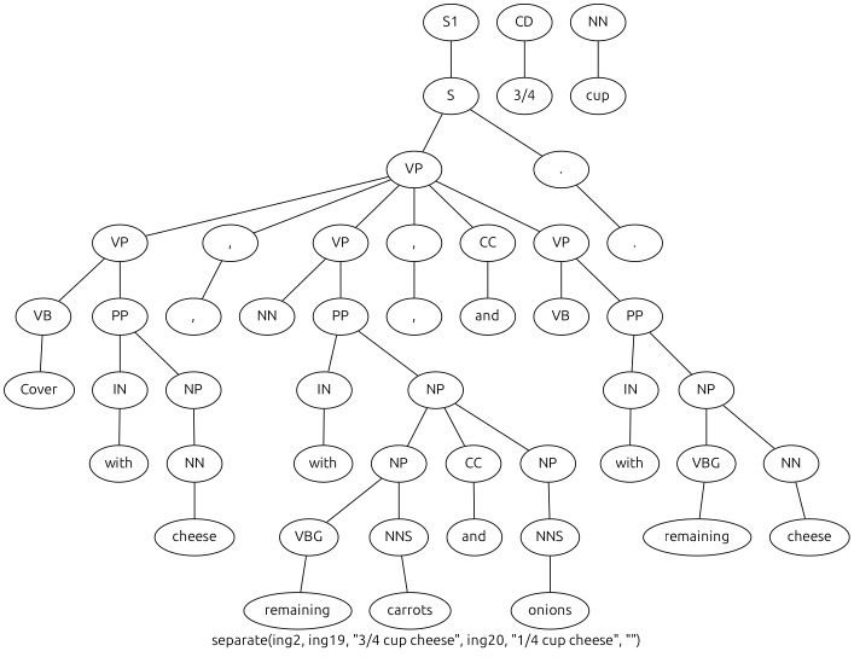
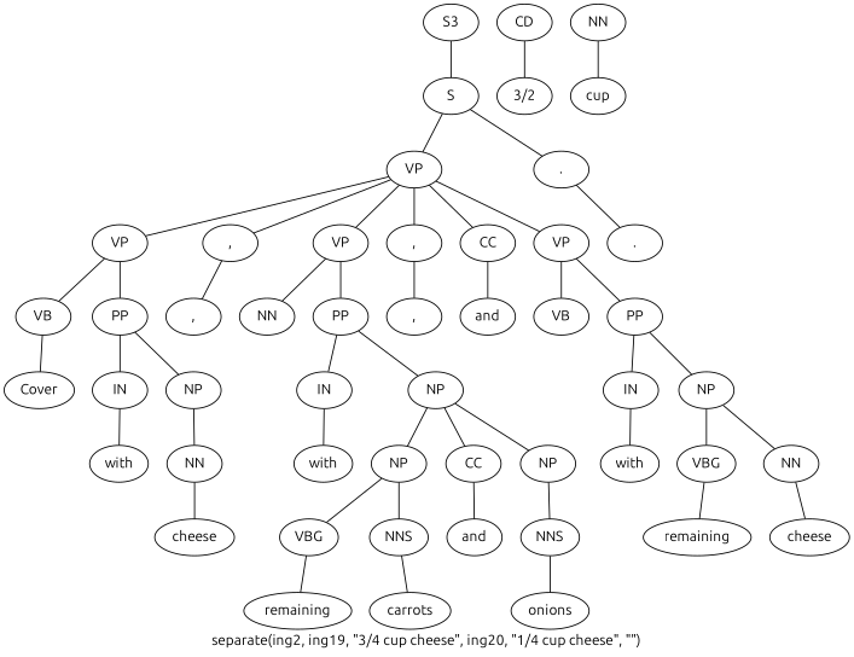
  graph {
    fontname=Ubuntu
    label="separate(ing2, ing19, \"3/4 cup cheese\", ing20, \"1/4 cup cheese\", \"\")"
    node [fontname=Ubuntu]
    edge [fontname=Ubuntu]
-   n1 [label=S1]
+   n1 [label=S3]
    n2 [label=S]
    n3 [label=VP]
    n4 [label="."]
    n5 [label=VP]
    n6 [label=","]
    n7 [label=VP]
    n8 [label=","]
    n9 [label=CC]
    n10 [label=VP]
    n11 [label="."]
    n12 [label=VB]
    n13 [label=PP]
    n14 [label=","]
    n15 [label=NN]
    n16 [label=PP]
    n17 [label=","]
    n18 [label=and]
    n19 [label=VB]
    n20 [label=PP]
    n21 [label=Cover]
    n22 [label=IN]
    n23 [label=NP]
    n24 [label=with]
    n25 [label=NN]
    n26 [label=cheese]
    n27 [label=CD]
-   n28 [label="3/4"]
+   n28 [label="3/2"]
    n29 [label=NN]
    n30 [label=cup]
    n31 [label=IN]
    n32 [label=NP]
    n33 [label=with]
    n34 [label=NP]
    n35 [label=CC]
    n36 [label=NP]
    n37 [label=VBG]
    n38 [label=NNS]
    n39 [label=and]
    n40 [label=NNS]
    n41 [label=remaining]
    n42 [label=carrots]
    n43 [label=onions]
    n44 [label=IN]
    n45 [label=NP]
    n46 [label=with]
    n47 [label=VBG]
    n48 [label=NN]
    n49 [label=remaining]
    n50 [label=cheese]
    n1 -- n2
    n2 -- n3
    n2 -- n4
    n3 -- n5
    n3 -- n6
    n3 -- n7
    n3 -- n8
    n3 -- n9
    n3 -- n10
    n4 -- n11
    n5 -- n12
    n5 -- n13
    n6 -- n14
    n7 -- n15
    n7 -- n16
    n8 -- n17
    n9 -- n18
    n10 -- n19
    n10 -- n20
    n12 -- n21
    n13 -- n22
    n13 -- n23
    n16 -- n31
    n16 -- n32
    n20 -- n44
    n20 -- n45
    n22 -- n24
    n23 -- n25
    n25 -- n26
    n27 -- n28
    n29 -- n30
    n31 -- n33
    n32 -- n34
    n32 -- n35
    n32 -- n36
    n34 -- n37
    n34 -- n38
    n35 -- n39
    n36 -- n40
    n37 -- n41
    n38 -- n42
    n40 -- n43
    n44 -- n46
    n45 -- n47
    n45 -- n48
    n47 -- n49
    n48 -- n50
  }
